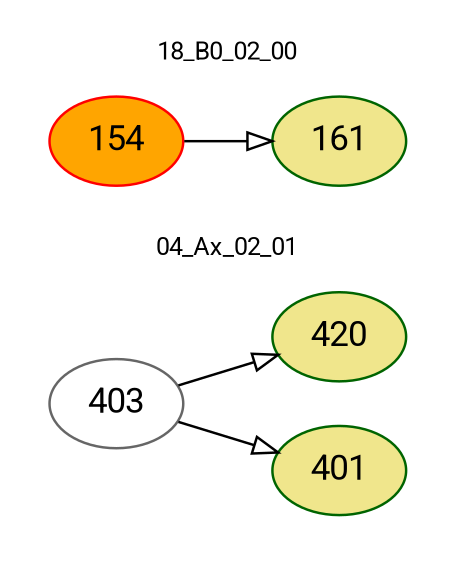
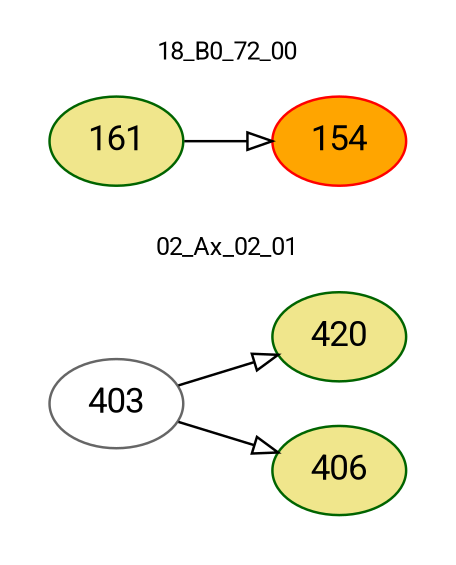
  digraph {
    fontname=Roboto
    rankdir=LR
    node [color=darkgreen fillcolor=khaki fontname=Roboto style=filled]
    edge [arrowhead=onormal color=black fontname=Roboto]
    n1 [color=gray40 fillcolor=white label=403]
-   n2 [label=401]
+   n2 [label=406]
    n3 [label=420]
    n4 [color=red fillcolor=orange label=154]
    n5 [label=161]
    subgraph cluster_1 {
      color=white
      fontsize=10
-     label="04_Ax_02_01"
+     label="02_Ax_02_01"
      n1
      n2
      n3
    }
    subgraph cluster_2 {
      color=white
      fontsize=10
-     label="18_B0_02_00"
+     label="18_B0_72_00"
      n4
      n5
    }
    n1 -> n2
    n1 -> n3
-   n4 -> n5
+   n5 -> n4
  }
